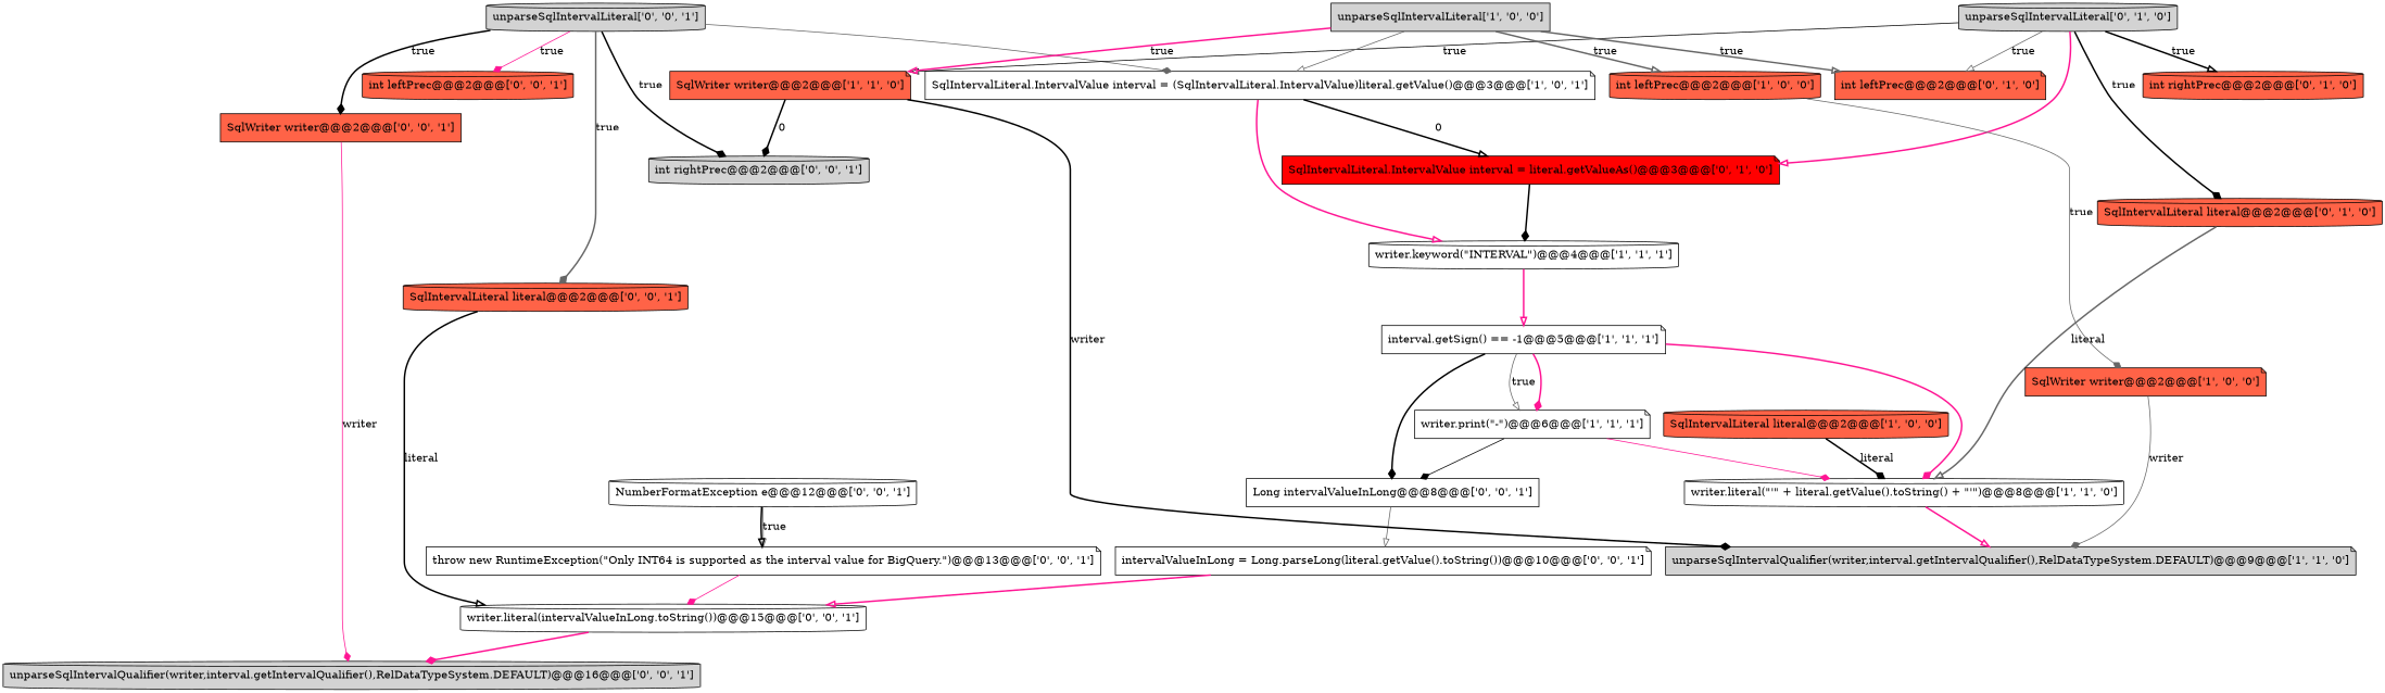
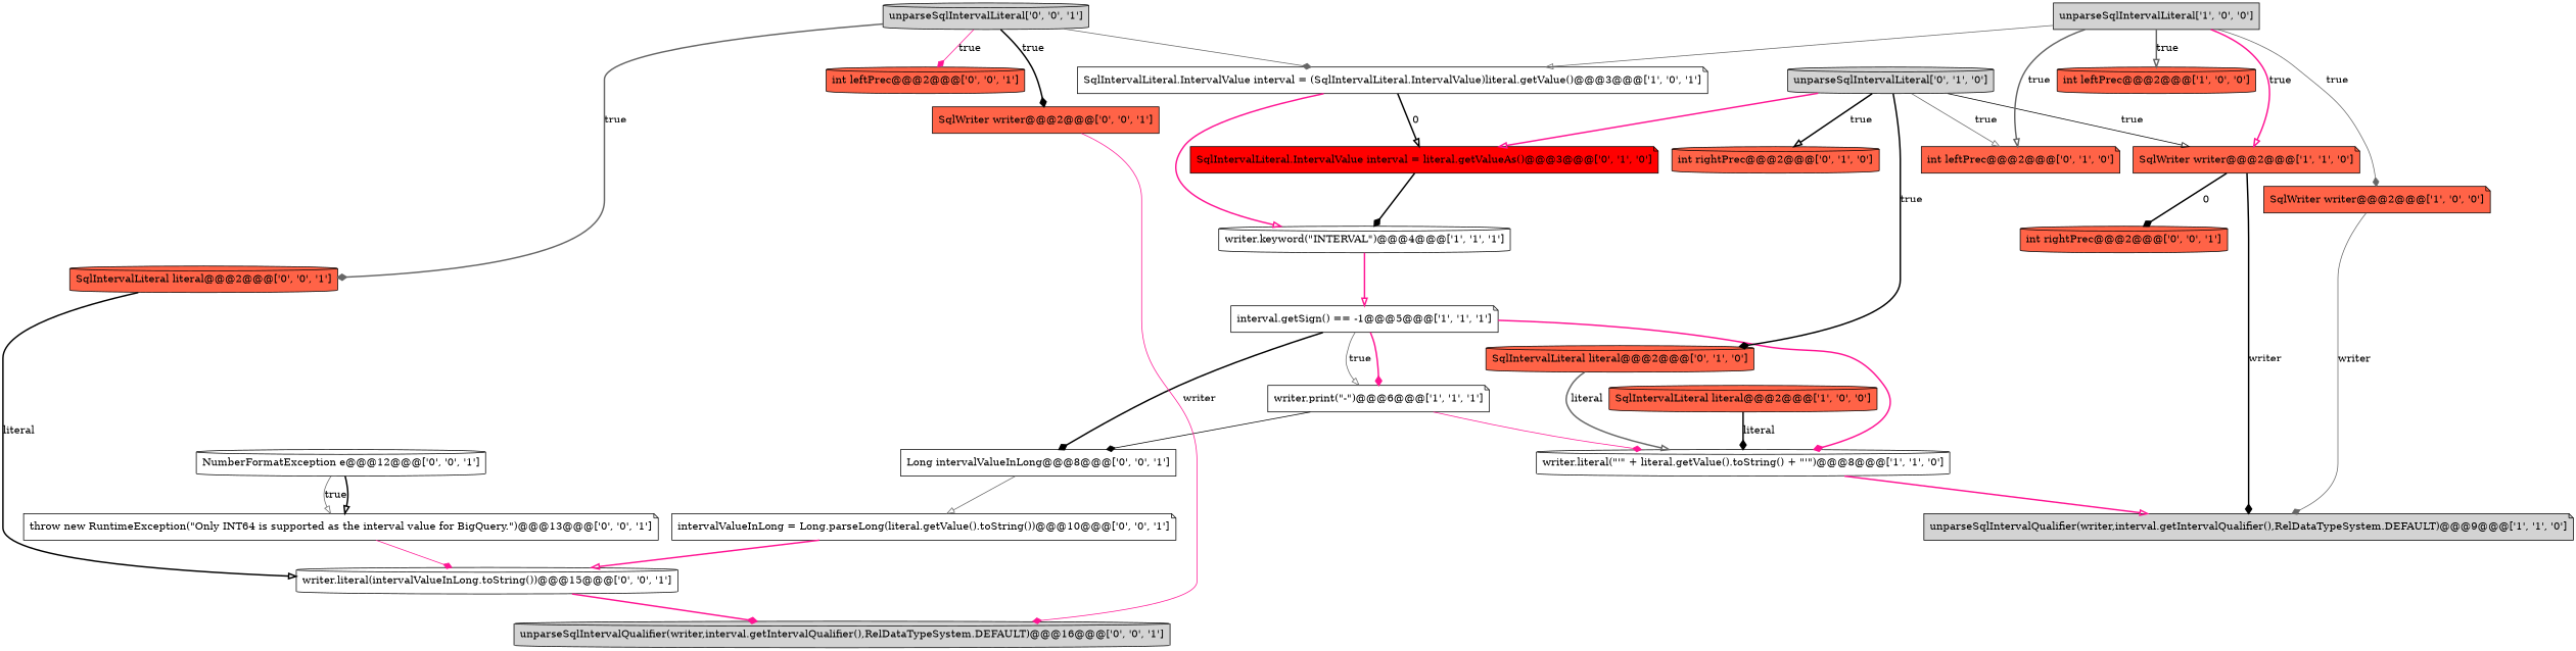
  digraph {
    node [fillcolor=tomato shape=cylinder style=filled]
    edge [arrowhead=diamond color=black style=bold]
    n1 [fillcolor=white label="throw new RuntimeException(\"Only INT64 is supported as the interval value for BigQuery.\")@@@13@@@['0', '0', '1']" shape=note]
    n2 [fillcolor=white label="writer.literal(intervalValueInLong.toString())@@@15@@@['0', '0', '1']"]
    n3 [fillcolor=lightgray label="unparseSqlIntervalQualifier(writer,interval.getIntervalQualifier(),RelDataTypeSystem.DEFAULT)@@@16@@@['0', '0', '1']"]
    n4 [fillcolor=lightgray label="unparseSqlIntervalQualifier(writer,interval.getIntervalQualifier(),RelDataTypeSystem.DEFAULT)@@@9@@@['1', '1', '0']" shape=note]
    n5 [label="SqlIntervalLiteral literal@@@2@@@['1', '0', '0']"]
    n6 [fillcolor=white label="writer.literal(\"'\" + literal.getValue().toString() + \"'\")@@@8@@@['1', '1', '0']"]
    n7 [fillcolor=white label="SqlIntervalLiteral.IntervalValue interval = (SqlIntervalLiteral.IntervalValue)literal.getValue()@@@3@@@['1', '0', '1']" shape=note]
    n8 [fillcolor=white label="writer.keyword(\"INTERVAL\")@@@4@@@['1', '1', '1']"]
    n9 [fillcolor=red label="SqlIntervalLiteral.IntervalValue interval = literal.getValueAs()@@@3@@@['0', '1', '0']" shape=note]
    n10 [fillcolor=white label="interval.getSign() == -1@@@5@@@['1', '1', '1']" shape=note]
    n11 [fillcolor=white label="Long intervalValueInLong@@@8@@@['0', '0', '1']" shape=box]
    n12 [fillcolor=white label="writer.print(\"-\")@@@6@@@['1', '1', '1']" shape=note]
    n13 [label="SqlIntervalLiteral literal@@@2@@@['0', '1', '0']"]
    n14 [fillcolor=lightgray label="unparseSqlIntervalLiteral['0', '0', '1']"]
    n15 [label="int leftPrec@@@2@@@['0', '0', '1']"]
    n16 [label="SqlIntervalLiteral literal@@@2@@@['0', '0', '1']"]
-   n17 [fillcolor=lightgray label="int rightPrec@@@2@@@['0', '0', '1']"]
+   n17 [label="int rightPrec@@@2@@@['0', '0', '1']"]
    n18 [label="SqlWriter writer@@@2@@@['0', '0', '1']" shape=box]
    n19 [label="int leftPrec@@@2@@@['0', '1', '0']" shape=note]
    n20 [fillcolor=lightgray label="unparseSqlIntervalLiteral['0', '1', '0']"]
    n21 [label="int rightPrec@@@2@@@['0', '1', '0']"]
    n22 [label="SqlWriter writer@@@2@@@['1', '1', '0']" shape=note]
    n23 [fillcolor=white label="intervalValueInLong = Long.parseLong(literal.getValue().toString())@@@10@@@['0', '0', '1']" shape=note]
    n24 [fillcolor=lightgray label="unparseSqlIntervalLiteral['1', '0', '0']" shape=box]
    n25 [label="int leftPrec@@@2@@@['1', '0', '0']"]
    n26 [label="SqlWriter writer@@@2@@@['1', '0', '0']" shape=note]
    n27 [fillcolor=white label="NumberFormatException e@@@12@@@['0', '0', '1']"]
    n1 -> n2 [color=deeppink style=solid]
    n2 -> n3 [color=deeppink]
    n5 -> n6 [label=literal]
    n6 -> n4 [arrowhead=onormal color=deeppink]
    n7 -> n8 [arrowhead=onormal color=deeppink]
    n7 -> n9 [arrowhead=onormal label=0]
    n8 -> n10 [arrowhead=onormal color=deeppink]
    n9 -> n8
    n10 -> n6 [color=deeppink]
    n10 -> n11
    n10 -> n12 [color=deeppink]
    n10 -> n12 [arrowhead=onormal color=gray40 label=true style=solid]
    n11 -> n23 [arrowhead=onormal color=gray40 style=solid]
    n12 -> n6 [color=deeppink style=solid]
    n12 -> n11 [style=solid]
    n13 -> n6 [arrowhead=onormal color=gray40 label=literal]
    n14 -> n7 [color=gray40 style=solid]
    n14 -> n15 [color=deeppink label=true style=solid]
    n14 -> n16 [color=gray40 label=true]
-   n14 -> n17 [label=true]
    n14 -> n18 [label=true]
    n16 -> n2 [arrowhead=onormal label=literal]
    n18 -> n3 [color=deeppink label=writer style=solid]
    n20 -> n9 [arrowhead=onormal color=deeppink]
    n20 -> n13 [label=true]
    n20 -> n19 [arrowhead=onormal color=gray40 label=true style=solid]
    n20 -> n21 [arrowhead=onormal label=true]
    n20 -> n22 [arrowhead=onormal label=true style=solid]
    n22 -> n4 [label=writer]
    n22 -> n17 [label=0]
    n23 -> n2 [arrowhead=onormal color=deeppink]
    n24 -> n7 [arrowhead=onormal color=gray40 style=solid]
    n24 -> n19 [arrowhead=onormal color=gray40 label=true]
    n24 -> n22 [arrowhead=onormal color=deeppink label=true]
    n24 -> n25 [arrowhead=onormal color=gray40 label=true]
-   n25 -> n26 [color=gray40 label=true style=solid]
+   n24 -> n26 [color=gray40 label=true style=solid]
    n26 -> n4 [color=gray40 label=writer style=solid]
    n27 -> n1 [arrowhead=onormal color=gray40 label=true style=solid]
    n27 -> n1 [arrowhead=onormal]
  }
